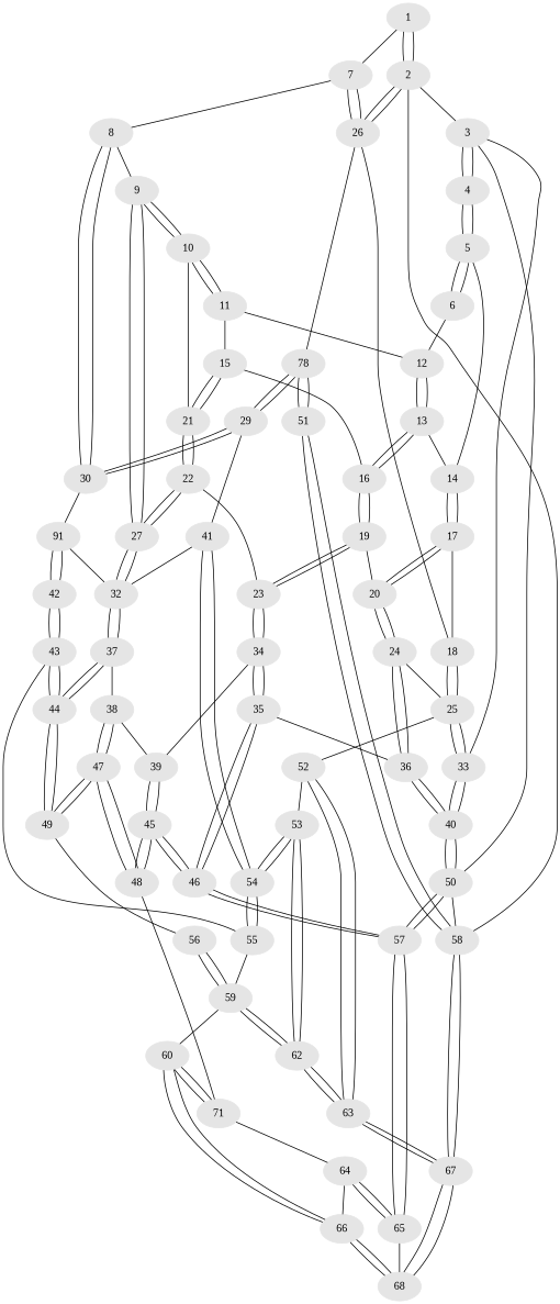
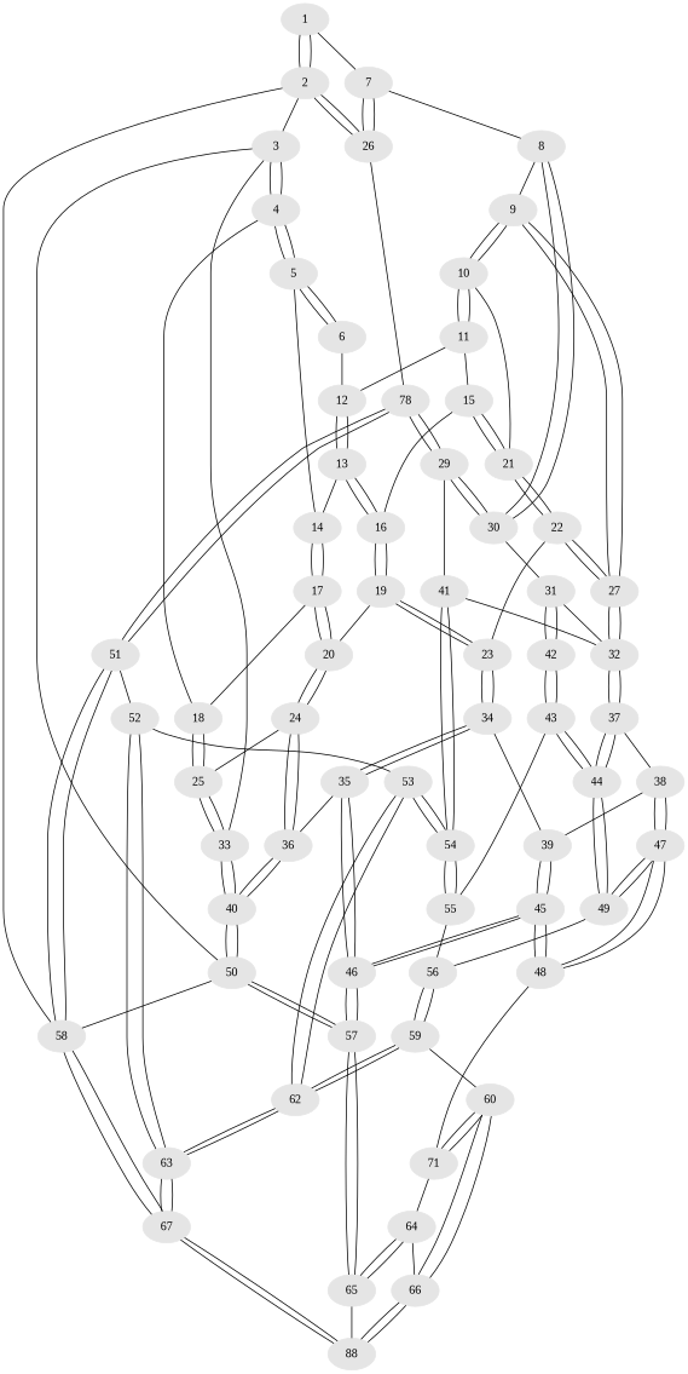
  graph {
    fontname="Liberation Serif"
    node [color=gray90 fontname="Liberation Serif" style=filled]
    edge [fontname="Liberation Serif"]
    1
    2
    7
    3
    26
    58
    8
    4
    33
    50
    n11 [label=78]
    67
    5
    18
    40
    57
    6
    14
    25
    12
    17
    13
    9
    30
    10
    27
-   31 [label=91]
+   31
    11
    21
    32
    15
    22
    16
    19
    20
    23
    24
    34
    36
    35
    39
    29
    51
    37
    41
    52
    54
    42
    43
    38
    44
    46
    45
    47
    49
    48
    55
    56
    n59 [label=71]
    65
    64
    59
    53
    63
    62
    60
-   68
+   68 [label=88]
    66
    1 -- 2
    1 -- 2
    1 -- 7
    2 -- 3
    2 -- 26
    2 -- 26
    2 -- 58
    7 -- 26
    7 -- 26
    7 -- 8
    3 -- 4
    3 -- 4
    3 -- 33
    3 -- 50
    26 -- n11
    58 -- 67
    58 -- 67
    8 -- 9
    8 -- 30
    8 -- 30
    4 -- 5
    4 -- 5
-   26 -- 18
+   4 -- 18
    33 -- 40
    33 -- 40
    50 -- 58
    50 -- 57
    50 -- 57
    n11 -- 29
    n11 -- 29
    n11 -- 51
    n11 -- 51
    67 -- 68
    67 -- 68
    5 -- 6
    5 -- 6
    5 -- 14
    18 -- 25
    18 -- 25
    40 -- 50
    40 -- 50
    57 -- 65
    57 -- 65
    6 -- 12
    14 -- 17
    14 -- 17
    25 -- 33
    25 -- 33
    12 -- 13
    12 -- 13
    17 -- 18
    17 -- 20
    17 -- 20
    13 -- 14
    13 -- 16
    13 -- 16
    9 -- 10
    9 -- 10
    9 -- 27
    9 -- 27
    30 -- 31
    10 -- 11
    10 -- 11
    10 -- 21
    27 -- 32
    27 -- 32
    31 -- 32
    31 -- 42
    31 -- 42
    11 -- 12
    11 -- 15
    21 -- 22
    21 -- 22
    32 -- 37
    32 -- 37
    15 -- 21
    15 -- 21
    15 -- 16
    22 -- 27
    22 -- 27
    22 -- 23
    16 -- 19
    16 -- 19
    19 -- 20
    19 -- 23
    19 -- 23
    20 -- 24
    20 -- 24
    23 -- 34
    23 -- 34
    24 -- 25
    24 -- 36
    24 -- 36
    34 -- 35
    34 -- 35
    34 -- 39
    36 -- 40
    36 -- 40
    35 -- 36
    35 -- 46
    35 -- 46
    39 -- 45
    39 -- 45
    29 -- 30
    29 -- 30
    29 -- 41
    51 -- 58
    51 -- 58
-   25 -- 52
+   51 -- 52
    37 -- 38
    37 -- 44
    37 -- 44
    41 -- 32
    41 -- 54
    41 -- 54
    52 -- 53
    52 -- 63
    52 -- 63
    54 -- 55
    54 -- 55
    42 -- 43
    42 -- 43
    43 -- 44
    43 -- 44
    43 -- 55
    38 -- 39
    38 -- 47
    38 -- 47
    44 -- 49
    44 -- 49
    46 -- 57
    46 -- 57
    45 -- 46
    45 -- 46
    45 -- 48
    45 -- 48
    47 -- 49
    47 -- 49
    47 -- 48
    47 -- 48
    49 -- 56
    48 -- n59
-   55 -- 59
+   55 -- 56
    56 -- 59
    56 -- 59
    n59 -- 64
    65 -- 68
    64 -- 65
    64 -- 65
    64 -- 66
    59 -- 62
    59 -- 62
    59 -- 60
    53 -- 54
    53 -- 54
    53 -- 62
    53 -- 62
    63 -- 67
    63 -- 67
    62 -- 63
    62 -- 63
    60 -- n59
    60 -- n59
    60 -- 66
    60 -- 66
    66 -- 68
    66 -- 68
  }
